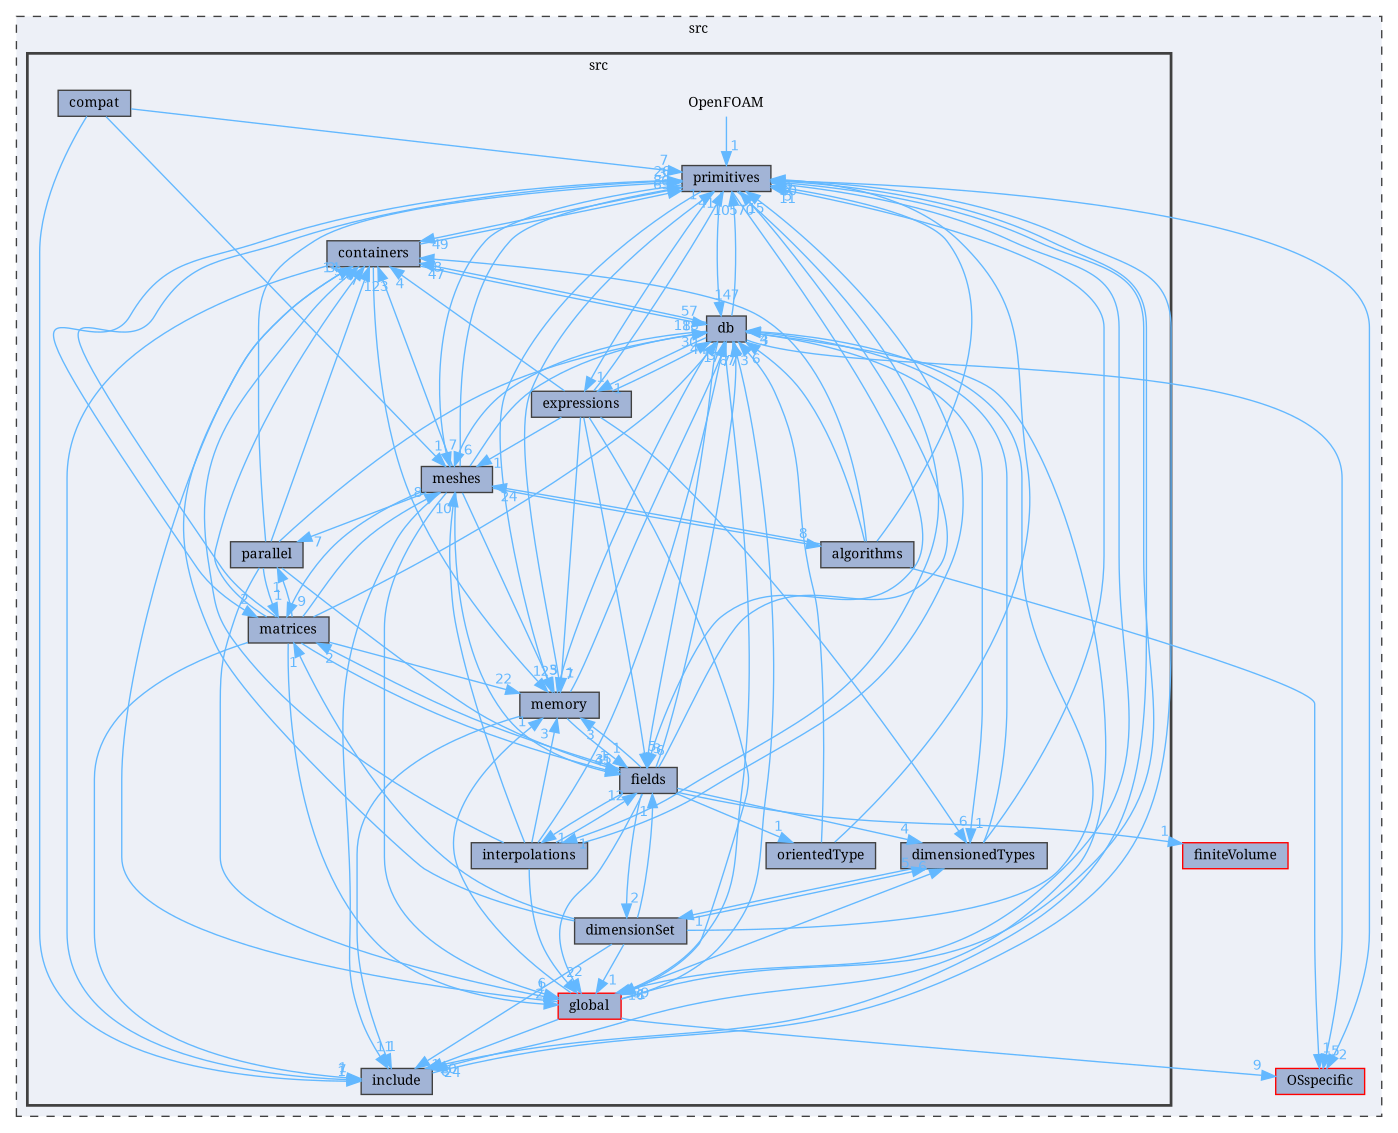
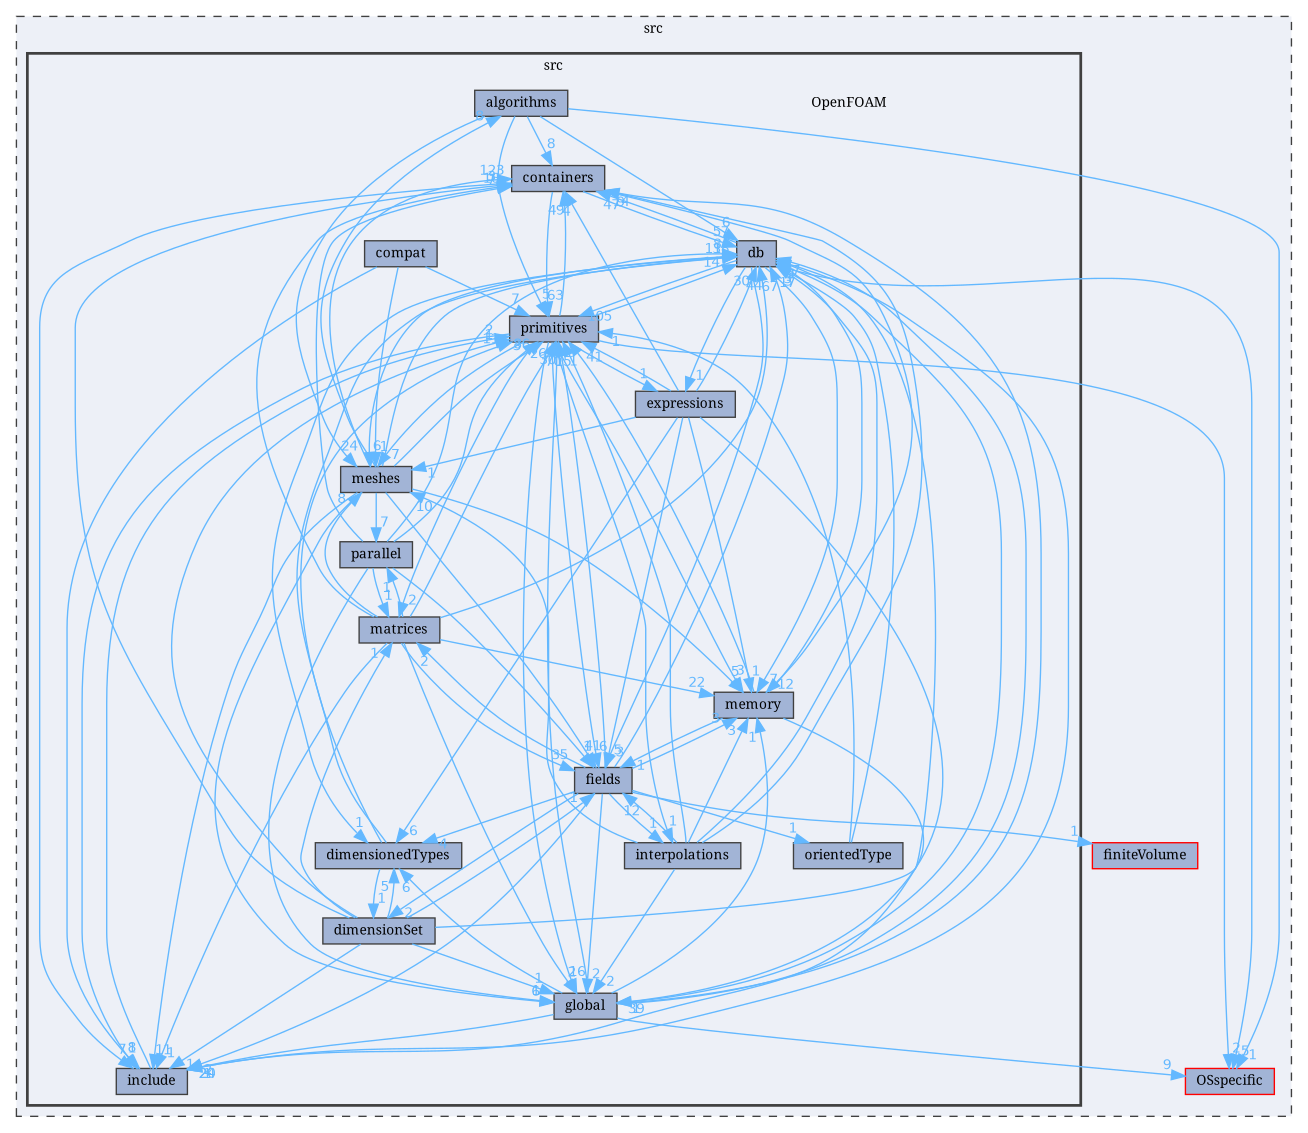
  digraph {
    compound=true
    fontname="Noto Serif"
    node [fontname="Noto Serif" fontsize=10 shape=box color=grey25 fillcolor="#a2b4d6" style=filled]
    edge [color=steelblue1 fontcolor=steelblue1 fontname="Noto Serif" fontsize=10 headlabel=1 labeldistance=1.5 labelfontname=Helvetica labelfontsize=10]
    n1 [height=0.2 label=OpenFOAM shape=plaintext width=0.4 color="" fillcolor="" style=""]
    n2 [height=0.2 label=algorithms width=0.4]
    n3 [height=0.2 label=compat width=0.4]
    n4 [height=0.2 label=containers width=0.4]
    n5 [height=0.2 label=db width=0.4]
    n6 [height=0.2 label=dimensionedTypes width=0.4]
    n7 [height=0.2 label=dimensionSet width=0.4]
    n8 [height=0.2 label=expressions width=0.4]
    n9 [height=0.2 label=fields width=0.4]
-   n10 [color=red height=0.2 label=global width=0.4]
+   n10 [height=0.2 label=global width=0.4]
    n11 [height=0.2 label=include width=0.4]
    n12 [height=0.2 label=interpolations width=0.4]
    n13 [height=0.2 label=matrices width=0.4]
    n14 [height=0.2 label=memory width=0.4]
    n15 [height=0.2 label=meshes width=0.4]
    n16 [height=0.2 label=orientedType width=0.4]
    n17 [height=0.2 label=parallel width=0.4]
    n18 [height=0.2 label=primitives width=0.4]
    n19 [color=red height=0.2 label=OSspecific width=0.4]
    n20 [color=red height=0.2 label=finiteVolume width=0.4]
    subgraph cluster_1 {
      bgcolor="#edf0f7"
      fontsize=10
      label=src
      pencolor=grey25
      style="filled,dashed"
      n19
      n20
      subgraph cluster_2 {
        bgcolor="#edf0f7"
        fontsize=10
        label=src
        pencolor=grey25
        style="filled,bold"
        n1
        n2
        n3
        n4
        n5
        n6
        n7
        n8
        n9
        n10
        n11
        n12
        n13
        n14
        n15
        n16
        n17
        n18
      }
    }
    n2 -> n4 [headlabel=8]
    n2 -> n5 [headlabel=6]
    n2 -> n15 [headlabel=24]
    n2 -> n18 [headlabel=5]
    n2 -> n19
    n3 -> n11
    n3 -> n15
    n3 -> n18 [headlabel=7]
    n4 -> n5 [headlabel=57]
    n4 -> n11 [headlabel=7]
    n4 -> n14 [headlabel=12]
    n4 -> n18 [headlabel=63]
    n5 -> n4 [headlabel=47]
    n5 -> n6
    n5 -> n8
    n5 -> n9 [headlabel=3]
    n5 -> n10 [headlabel=39]
    n5 -> n11 [headlabel=24]
    n5 -> n14 [headlabel=7]
    n5 -> n15 [headlabel=6]
    n5 -> n18 [headlabel=105]
    n5 -> n19 [headlabel=5]
    n6 -> n5 [headlabel=3]
    n6 -> n7
    n6 -> n18 [headlabel=11]
    n7 -> n4 [headlabel=3]
    n7 -> n5 [headlabel=4]
    n7 -> n6 [headlabel=5]
    n7 -> n9
    n7 -> n10
    n7 -> n11
    n7 -> n13
-   n1 -> n18
+   n7 -> n18
    n8 -> n4 [headlabel=4]
    n8 -> n5 [headlabel=30]
    n8 -> n6 [headlabel=6]
    n8 -> n9 [headlabel=5]
    n8 -> n10
    n8 -> n14
    n8 -> n15
    n8 -> n18 [headlabel=41]
    n9 -> n5 [headlabel=67]
    n9 -> n6 [headlabel=4]
    n9 -> n7 [headlabel=2]
    n9 -> n10 [headlabel=2]
+   n9 -> n11 [headlabel=2]
    n9 -> n12
    n9 -> n13 [headlabel=2]
    n9 -> n14 [headlabel=3]
    n9 -> n16
    n9 -> n18 [headlabel=70]
    n9 -> n20
    n10 -> n4 [headlabel=14]
    n10 -> n5 [headlabel=77]
    n10 -> n6 [headlabel=6]
    n10 -> n11 [headlabel=20]
    n10 -> n14
    n10 -> n18 [headlabel=30]
    n10 -> n19 [headlabel=9]
    n11 -> n18 [headlabel=2]
    n12 -> n4 [headlabel=9]
    n12 -> n5 [headlabel=17]
    n12 -> n9 [headlabel=12]
    n12 -> n10 [headlabel=2]
    n12 -> n14 [headlabel=3]
    n12 -> n15 [headlabel=10]
    n12 -> n18 [headlabel=15]
    n13 -> n4 [headlabel=16]
    n13 -> n5 [headlabel=44]
    n13 -> n9 [headlabel=35]
    n13 -> n10 [headlabel=2]
    n13 -> n11
    n13 -> n14 [headlabel=22]
    n13 -> n15 [headlabel=8]
    n13 -> n17
    n13 -> n18 [headlabel=26]
    n14 -> n5 [headlabel=3]
    n14 -> n9
    n14 -> n11
    n14 -> n18
    n15 -> n2 [headlabel=8]
    n15 -> n4 [headlabel=123]
    n15 -> n5 [headlabel=118]
    n15 -> n9 [headlabel=41]
    n15 -> n10 [headlabel=6]
    n15 -> n11 [headlabel=11]
-   n15 -> n13 [headlabel=9]
    n15 -> n14 [headlabel=5]
    n15 -> n17 [headlabel=7]
    n15 -> n18 [headlabel=86]
    n16 -> n5 [headlabel=3]
    n16 -> n18
    n17 -> n4 [headlabel=7]
    n17 -> n5 [headlabel=8]
    n17 -> n9
    n17 -> n10
    n17 -> n13
    n17 -> n18 [headlabel=3]
    n18 -> n4 [headlabel=49]
    n18 -> n5 [headlabel=147]
    n18 -> n8
    n18 -> n9 [headlabel=6]
    n18 -> n10 [headlabel=16]
    n18 -> n11 [headlabel=8]
    n18 -> n12
    n18 -> n13 [headlabel=2]
    n18 -> n14 [headlabel=3]
    n18 -> n15 [headlabel=7]
    n18 -> n19 [headlabel=2]
  }
